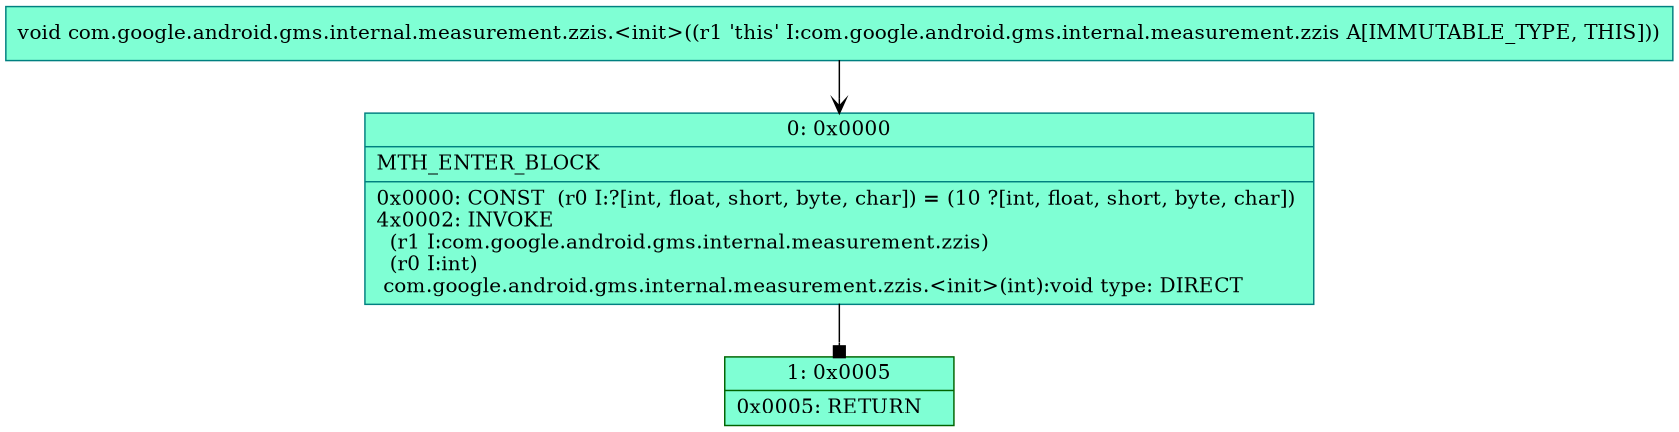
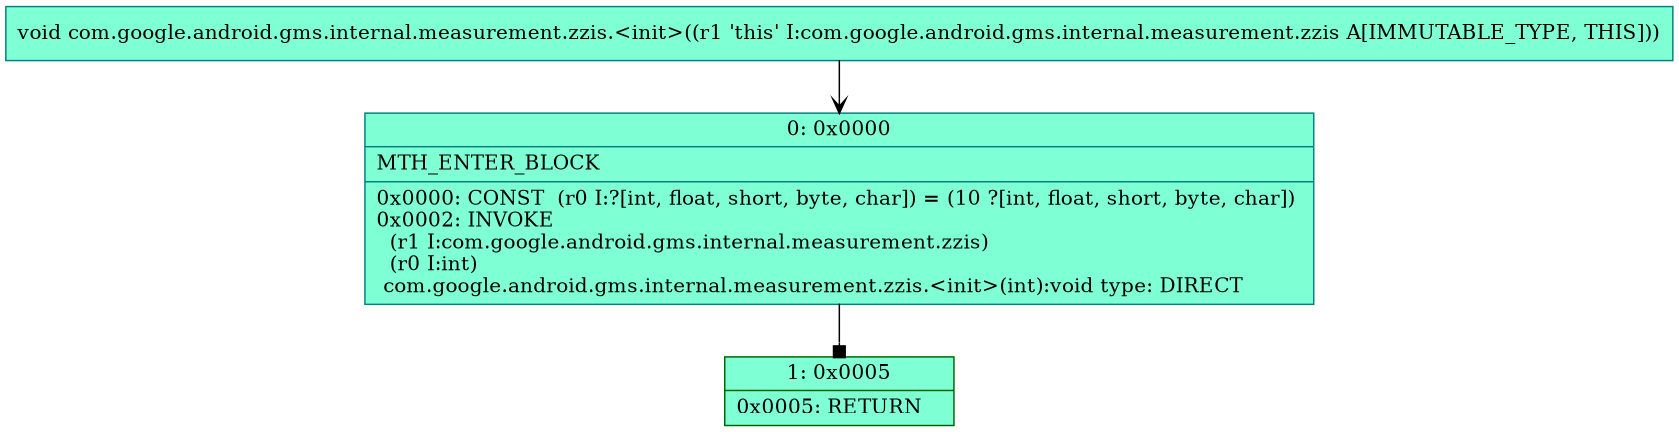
  digraph {
    node [shape=record style=filled fillcolor=aquamarine color=teal]
-   n1 [label="{0\:\ 0x0000|MTH_ENTER_BLOCK\l|0x0000: CONST  (r0 I:?[int, float, short, byte, char]) = (10 ?[int, float, short, byte, char]) \l4x0002: INVOKE  \l  (r1 I:com.google.android.gms.internal.measurement.zzis)\l  (r0 I:int)\l com.google.android.gms.internal.measurement.zzis.\<init\>(int):void type: DIRECT \l}"]
+   n1 [label="{0\:\ 0x0000|MTH_ENTER_BLOCK\l|0x0000: CONST  (r0 I:?[int, float, short, byte, char]) = (10 ?[int, float, short, byte, char]) \l0x0002: INVOKE  \l  (r1 I:com.google.android.gms.internal.measurement.zzis)\l  (r0 I:int)\l com.google.android.gms.internal.measurement.zzis.\<init\>(int):void type: DIRECT \l}"]
    n2 [label="{1\:\ 0x0005|0x0005: RETURN   \l}" color=darkgreen]
    n3 [label="{void com.google.android.gms.internal.measurement.zzis.\<init\>((r1 'this' I:com.google.android.gms.internal.measurement.zzis A[IMMUTABLE_TYPE, THIS])) }"]
    n1 -> n2 [arrowhead=box]
    n3 -> n1 [arrowhead=vee]
  }
